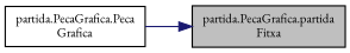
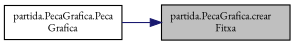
  digraph {
    rankdir=RL
    fontname="EB Garamond"
    node [color=black fontname="EB Garamond" fontsize=10 shape=record style=filled]
-   n1 [fillcolor=grey75 fontcolor=black height=0.2 label="partida.PecaGrafica.partida\lFitxa" width=0.4]
+   n1 [fillcolor=grey75 fontcolor=black height=0.2 label="partida.PecaGrafica.crear\lFitxa" width=0.4]
    n2 [fillcolor=white height=0.2 label="partida.PecaGrafica.Peca\lGrafica" width=0.4]
    n1 -> n2 [color=midnightblue dir=back fontname="EB Garamond" fontsize=10 labelfontname=Helvetica labelfontsize=10 style=solid]
  }
